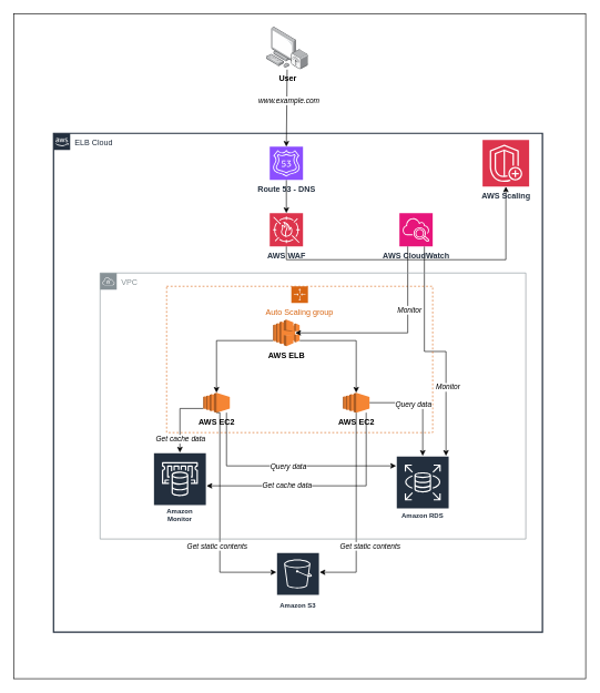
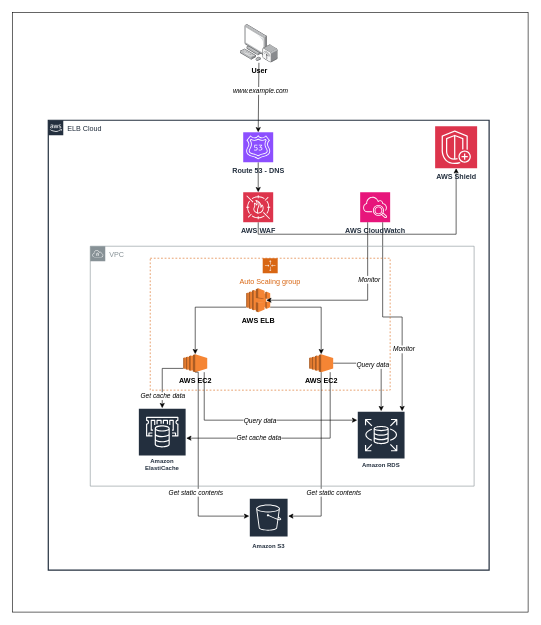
  <mxCell id="0" />
  <mxCell id="1" parent="0" />
  <mxCell id="2" value="ELB Cloud" style="points=[[0,0],[0.25,0],[0.5,0],[0.75,0],[1,0],[1,0.25],[1,0.5],[1,0.75],[1,1],[0.75,1],[0.5,1],[0.25,1],[0,1],[0,0.75],[0,0.5],[0,0.25]];outlineConnect=0;gradientColor=none;html=1;whiteSpace=wrap;fontSize=12;fontStyle=0;container=1;pointerEvents=0;collapsible=0;recursiveResize=0;shape=mxgraph.aws4.group;grIcon=mxgraph.aws4.group_aws_cloud_alt;strokeColor=#232F3E;fillColor=none;verticalAlign=top;align=left;spacingLeft=30;fontColor=#232F3E;dashed=0;strokeWidth=2;" vertex="1" parent="1"><mxGeometry x="80" y="200" width="735" height="750" as="geometry" /></mxCell>
  <mxCell id="3" style="edgeStyle=orthogonalEdgeStyle;rounded=0;orthogonalLoop=1;jettySize=auto;html=1;exitX=0.5;exitY=1;exitDx=0;exitDy=0;exitPerimeter=0;" edge="1" parent="2" source="4" target="6"><mxGeometry relative="1" as="geometry" /></mxCell>
  <mxCell id="4" value="&lt;b&gt;Route 53 - DNS&lt;/b&gt;" style="sketch=0;points=[[0,0,0],[0.25,0,0],[0.5,0,0],[0.75,0,0],[1,0,0],[0,1,0],[0.25,1,0],[0.5,1,0],[0.75,1,0],[1,1,0],[0,0.25,0],[0,0.5,0],[0,0.75,0],[1,0.25,0],[1,0.5,0],[1,0.75,0]];outlineConnect=0;fontColor=#232F3E;fillColor=#8C4FFF;strokeColor=#ffffff;dashed=0;verticalLabelPosition=bottom;verticalAlign=top;align=center;html=1;fontSize=12;fontStyle=0;aspect=fixed;shape=mxgraph.aws4.resourceIcon;resIcon=mxgraph.aws4.route_53;" vertex="1" parent="2"><mxGeometry x="325" y="20" width="50" height="50" as="geometry" /></mxCell>
  <mxCell id="5" style="edgeStyle=orthogonalEdgeStyle;rounded=0;orthogonalLoop=1;jettySize=auto;html=1;exitX=0.5;exitY=1;exitDx=0;exitDy=0;exitPerimeter=0;" edge="1" parent="2" source="6" target="7"><mxGeometry relative="1" as="geometry" /></mxCell>
  <mxCell id="6" value="&lt;b&gt;AWS WAF&lt;/b&gt;" style="sketch=0;points=[[0,0,0],[0.25,0,0],[0.5,0,0],[0.75,0,0],[1,0,0],[0,1,0],[0.25,1,0],[0.5,1,0],[0.75,1,0],[1,1,0],[0,0.25,0],[0,0.5,0],[0,0.75,0],[1,0.25,0],[1,0.5,0],[1,0.75,0]];outlineConnect=0;fontColor=#232F3E;fillColor=#DD344C;strokeColor=#ffffff;dashed=0;verticalLabelPosition=bottom;verticalAlign=top;align=center;html=1;fontSize=12;fontStyle=0;aspect=fixed;shape=mxgraph.aws4.resourceIcon;resIcon=mxgraph.aws4.waf;" vertex="1" parent="2"><mxGeometry x="325" y="120" width="50" height="50" as="geometry" /></mxCell>
- <mxCell id="7" value="AWS Scaling" style="sketch=0;points=[[0,0,0],[0.25,0,0],[0.5,0,0],[0.75,0,0],[1,0,0],[0,1,0],[0.25,1,0],[0.5,1,0],[0.75,1,0],[1,1,0],[0,0.25,0],[0,0.5,0],[0,0.75,0],[1,0.25,0],[1,0.5,0],[1,0.75,0]];outlineConnect=0;fontColor=#232F3E;fillColor=#DD344C;strokeColor=#ffffff;dashed=0;verticalLabelPosition=bottom;verticalAlign=top;align=center;html=1;fontSize=12;fontStyle=1;aspect=fixed;shape=mxgraph.aws4.resourceIcon;resIcon=mxgraph.aws4.shield;" vertex="1" parent="2"><mxGeometry x="645" y="10" width="70" height="70" as="geometry" /></mxCell>
+ <mxCell id="7" value="AWS Shield" style="sketch=0;points=[[0,0,0],[0.25,0,0],[0.5,0,0],[0.75,0,0],[1,0,0],[0,1,0],[0.25,1,0],[0.5,1,0],[0.75,1,0],[1,1,0],[0,0.25,0],[0,0.5,0],[0,0.75,0],[1,0.25,0],[1,0.5,0],[1,0.75,0]];outlineConnect=0;fontColor=#232F3E;fillColor=#DD344C;strokeColor=#ffffff;dashed=0;verticalLabelPosition=bottom;verticalAlign=top;align=center;html=1;fontSize=12;fontStyle=1;aspect=fixed;shape=mxgraph.aws4.resourceIcon;resIcon=mxgraph.aws4.shield;" vertex="1" parent="2"><mxGeometry x="645" y="10" width="70" height="70" as="geometry" /></mxCell>
  <mxCell id="8" value="Amazon S3" style="sketch=0;outlineConnect=0;fontColor=#232F3E;gradientColor=none;strokeColor=#ffffff;fillColor=#232F3E;dashed=0;verticalLabelPosition=middle;verticalAlign=bottom;align=center;html=1;whiteSpace=wrap;fontSize=10;fontStyle=1;spacing=3;shape=mxgraph.aws4.productIcon;prIcon=mxgraph.aws4.s3;" vertex="1" parent="2"><mxGeometry x="335" y="630" width="65" height="90" as="geometry" /></mxCell>
  <mxCell id="9" style="edgeStyle=orthogonalEdgeStyle;rounded=0;orthogonalLoop=1;jettySize=auto;html=1;exitX=0.75;exitY=1;exitDx=0;exitDy=0;exitPerimeter=0;" edge="1" parent="2" source="11" target="12"><mxGeometry relative="1" as="geometry"><Array as="points"><mxPoint x="558" y="328" /><mxPoint x="590" y="328" /></Array></mxGeometry></mxCell>
  <mxCell id="10" value="Monitor" style="edgeLabel;html=1;align=center;verticalAlign=middle;resizable=0;points=[];fontStyle=2" vertex="1" connectable="0" parent="9"><mxGeometry x="0.407" y="2" relative="1" as="geometry"><mxPoint as="offset" /></mxGeometry></mxCell>
  <mxCell id="11" value="&lt;b&gt;AWS CloudWatch&lt;/b&gt;" style="sketch=0;points=[[0,0,0],[0.25,0,0],[0.5,0,0],[0.75,0,0],[1,0,0],[0,1,0],[0.25,1,0],[0.5,1,0],[0.75,1,0],[1,1,0],[0,0.25,0],[0,0.5,0],[0,0.75,0],[1,0.25,0],[1,0.5,0],[1,0.75,0]];points=[[0,0,0],[0.25,0,0],[0.5,0,0],[0.75,0,0],[1,0,0],[0,1,0],[0.25,1,0],[0.5,1,0],[0.75,1,0],[1,1,0],[0,0.25,0],[0,0.5,0],[0,0.75,0],[1,0.25,0],[1,0.5,0],[1,0.75,0]];outlineConnect=0;fontColor=#232F3E;fillColor=#E7157B;strokeColor=#ffffff;dashed=0;verticalLabelPosition=bottom;verticalAlign=top;align=center;html=1;fontSize=12;fontStyle=0;aspect=fixed;shape=mxgraph.aws4.resourceIcon;resIcon=mxgraph.aws4.cloudwatch_2;" vertex="1" parent="2"><mxGeometry x="520" y="120" width="50" height="50" as="geometry" /></mxCell>
  <mxCell id="12" value="Amazon RDS" style="sketch=0;outlineConnect=0;fontColor=#232F3E;gradientColor=none;strokeColor=#ffffff;fillColor=#232F3E;dashed=0;verticalLabelPosition=middle;verticalAlign=bottom;align=center;html=1;whiteSpace=wrap;fontSize=10;fontStyle=1;spacing=3;shape=mxgraph.aws4.productIcon;prIcon=mxgraph.aws4.rds;" vertex="1" parent="2"><mxGeometry x="515" y="485" width="80" height="100" as="geometry" /></mxCell>
- <mxCell id="13" value="Amazon Monitor" style="sketch=0;outlineConnect=0;fontColor=#232F3E;gradientColor=none;strokeColor=#ffffff;fillColor=#232F3E;dashed=0;verticalLabelPosition=middle;verticalAlign=bottom;align=center;html=1;whiteSpace=wrap;fontSize=10;fontStyle=1;spacing=3;shape=mxgraph.aws4.productIcon;prIcon=mxgraph.aws4.elasticache;" vertex="1" parent="2"><mxGeometry x="150" y="480" width="80" height="110" as="geometry" /></mxCell>
+ <mxCell id="13" value="Amazon ElastiCache" style="sketch=0;outlineConnect=0;fontColor=#232F3E;gradientColor=none;strokeColor=#ffffff;fillColor=#232F3E;dashed=0;verticalLabelPosition=middle;verticalAlign=bottom;align=center;html=1;whiteSpace=wrap;fontSize=10;fontStyle=1;spacing=3;shape=mxgraph.aws4.productIcon;prIcon=mxgraph.aws4.elasticache;" vertex="1" parent="2"><mxGeometry x="150" y="480" width="80" height="110" as="geometry" /></mxCell>
  <mxCell id="14" value="Auto Scaling group" style="points=[[0,0],[0.25,0],[0.5,0],[0.75,0],[1,0],[1,0.25],[1,0.5],[1,0.75],[1,1],[0.75,1],[0.5,1],[0.25,1],[0,1],[0,0.75],[0,0.5],[0,0.25]];outlineConnect=0;gradientColor=none;html=1;whiteSpace=wrap;fontSize=12;fontStyle=0;container=1;pointerEvents=0;collapsible=0;recursiveResize=0;shape=mxgraph.aws4.groupCenter;grIcon=mxgraph.aws4.group_auto_scaling_group;grStroke=1;strokeColor=#D86613;fillColor=none;verticalAlign=top;align=center;fontColor=#D86613;dashed=1;spacingTop=25;" vertex="1" parent="2"><mxGeometry x="170" y="230" width="400" height="220" as="geometry" /></mxCell>
  <mxCell id="15" value="AWS EC2" style="outlineConnect=0;dashed=0;verticalLabelPosition=bottom;verticalAlign=top;align=center;html=1;shape=mxgraph.aws3.ec2;fillColor=#F58534;gradientColor=none;fontStyle=1" vertex="1" parent="14"><mxGeometry x="55" y="160" width="40" height="30" as="geometry" /></mxCell>
  <mxCell id="16" value="AWS EC2" style="outlineConnect=0;dashed=0;verticalLabelPosition=bottom;verticalAlign=top;align=center;html=1;shape=mxgraph.aws3.ec2;fillColor=#F58534;gradientColor=none;fontStyle=1" vertex="1" parent="14"><mxGeometry x="265" y="160" width="40" height="30" as="geometry" /></mxCell>
  <mxCell id="17" style="edgeStyle=orthogonalEdgeStyle;rounded=0;orthogonalLoop=1;jettySize=auto;html=1;exitX=0;exitY=0.79;exitDx=0;exitDy=0;exitPerimeter=0;" edge="1" parent="14" source="19" target="15"><mxGeometry relative="1" as="geometry" /></mxCell>
  <mxCell id="18" style="edgeStyle=orthogonalEdgeStyle;rounded=0;orthogonalLoop=1;jettySize=auto;html=1;exitX=1;exitY=0.79;exitDx=0;exitDy=0;exitPerimeter=0;" edge="1" parent="14" source="19" target="16"><mxGeometry relative="1" as="geometry" /></mxCell>
  <mxCell id="19" value="&lt;b&gt;AWS ELB&lt;/b&gt;" style="outlineConnect=0;dashed=0;verticalLabelPosition=bottom;verticalAlign=top;align=center;html=1;shape=mxgraph.aws3.elastic_load_balancing;fillColor=#F58534;gradientColor=none;" vertex="1" parent="14"><mxGeometry x="160" y="50" width="40" height="40" as="geometry" /></mxCell>
  <mxCell id="20" style="edgeStyle=orthogonalEdgeStyle;rounded=0;orthogonalLoop=1;jettySize=auto;html=1;exitX=0;exitY=0.79;exitDx=0;exitDy=0;exitPerimeter=0;" edge="1" parent="2" source="15" target="13"><mxGeometry relative="1" as="geometry" /></mxCell>
  <mxCell id="21" value="&lt;i&gt;Get cache data&lt;/i&gt;" style="edgeLabel;html=1;align=center;verticalAlign=middle;resizable=0;points=[];" vertex="1" connectable="0" parent="20"><mxGeometry x="0.112" y="-2" relative="1" as="geometry"><mxPoint x="2" y="25" as="offset" /></mxGeometry></mxCell>
  <mxCell id="22" style="edgeStyle=orthogonalEdgeStyle;rounded=0;orthogonalLoop=1;jettySize=auto;html=1;" edge="1" parent="2" source="15" target="12"><mxGeometry relative="1" as="geometry"><Array as="points"><mxPoint x="260" y="500" /></Array></mxGeometry></mxCell>
  <mxCell id="23" value="&lt;i&gt;Query data&lt;/i&gt;" style="edgeLabel;html=1;align=center;verticalAlign=middle;resizable=0;points=[];" vertex="1" connectable="0" parent="22"><mxGeometry x="0.027" y="-1" relative="1" as="geometry"><mxPoint as="offset" /></mxGeometry></mxCell>
  <mxCell id="24" style="edgeStyle=orthogonalEdgeStyle;rounded=0;orthogonalLoop=1;jettySize=auto;html=1;" edge="1" parent="2" source="16" target="13"><mxGeometry relative="1" as="geometry"><Array as="points"><mxPoint x="470" y="530" /></Array></mxGeometry></mxCell>
  <mxCell id="25" value="&lt;i&gt;Get cache data&lt;/i&gt;" style="edgeLabel;html=1;align=center;verticalAlign=middle;resizable=0;points=[];" vertex="1" connectable="0" parent="24"><mxGeometry x="0.314" y="-2" relative="1" as="geometry"><mxPoint as="offset" /></mxGeometry></mxCell>
  <mxCell id="26" style="edgeStyle=orthogonalEdgeStyle;rounded=0;orthogonalLoop=1;jettySize=auto;html=1;exitX=1;exitY=0.5;exitDx=0;exitDy=0;exitPerimeter=0;" edge="1" parent="2" source="16" target="12"><mxGeometry relative="1" as="geometry" /></mxCell>
  <mxCell id="27" value="&lt;i&gt;Query data&lt;/i&gt;" style="edgeLabel;html=1;align=center;verticalAlign=middle;resizable=0;points=[];" vertex="1" connectable="0" parent="26"><mxGeometry x="-0.188" y="-2" relative="1" as="geometry"><mxPoint as="offset" /></mxGeometry></mxCell>
  <mxCell id="28" style="edgeStyle=orthogonalEdgeStyle;rounded=0;orthogonalLoop=1;jettySize=auto;html=1;exitX=0.5;exitY=1;exitDx=0;exitDy=0;exitPerimeter=0;" edge="1" parent="2" source="15" target="8"><mxGeometry relative="1" as="geometry"><Array as="points"><mxPoint x="250" y="420" /><mxPoint x="250" y="660" /></Array></mxGeometry></mxCell>
  <mxCell id="29" value="&lt;i style=&quot;border-color: var(--border-color);&quot;&gt;Get static contents&lt;/i&gt;" style="edgeLabel;html=1;align=center;verticalAlign=middle;resizable=0;points=[];" vertex="1" connectable="0" parent="28"><mxGeometry x="0.018" y="4" relative="1" as="geometry"><mxPoint x="-9" y="37" as="offset" /></mxGeometry></mxCell>
  <mxCell id="30" style="edgeStyle=orthogonalEdgeStyle;rounded=0;orthogonalLoop=1;jettySize=auto;html=1;exitX=0.5;exitY=1;exitDx=0;exitDy=0;exitPerimeter=0;" edge="1" parent="2" source="16" target="8"><mxGeometry relative="1" as="geometry"><Array as="points"><mxPoint x="455" y="660" /></Array></mxGeometry></mxCell>
  <mxCell id="31" value="&lt;i&gt;Get static contents&lt;/i&gt;" style="edgeLabel;html=1;align=center;verticalAlign=middle;resizable=0;points=[];" vertex="1" connectable="0" parent="30"><mxGeometry x="0.064" y="3" relative="1" as="geometry"><mxPoint x="17" y="43" as="offset" /></mxGeometry></mxCell>
  <mxCell id="32" style="edgeStyle=orthogonalEdgeStyle;rounded=0;orthogonalLoop=1;jettySize=auto;html=1;exitX=0.5;exitY=1;exitDx=0;exitDy=0;exitPerimeter=0;" edge="1" parent="2" source="6" target="6"><mxGeometry relative="1" as="geometry" /></mxCell>
  <mxCell id="33" style="edgeStyle=orthogonalEdgeStyle;rounded=0;orthogonalLoop=1;jettySize=auto;html=1;exitX=0.25;exitY=1;exitDx=0;exitDy=0;exitPerimeter=0;entryX=0.835;entryY=0.5;entryDx=0;entryDy=0;entryPerimeter=0;" edge="1" parent="2" source="11" target="19"><mxGeometry relative="1" as="geometry"><Array as="points"><mxPoint x="533" y="300" /></Array></mxGeometry></mxCell>
  <mxCell id="34" value="&lt;i&gt;Monitor&lt;/i&gt;" style="edgeLabel;html=1;align=center;verticalAlign=middle;resizable=0;points=[];" vertex="1" connectable="0" parent="33"><mxGeometry x="-0.365" y="2" relative="1" as="geometry"><mxPoint as="offset" /></mxGeometry></mxCell>
  <mxCell id="35" value="VPC" style="sketch=0;outlineConnect=0;gradientColor=none;html=1;whiteSpace=wrap;fontSize=12;fontStyle=0;shape=mxgraph.aws4.group;grIcon=mxgraph.aws4.group_vpc;strokeColor=#879196;fillColor=none;verticalAlign=top;align=left;spacingLeft=30;fontColor=#879196;dashed=0;" vertex="1" parent="2"><mxGeometry x="70" y="210" width="640" height="400" as="geometry" /></mxCell>
  <mxCell id="36" value="&lt;b&gt;User&lt;/b&gt;" style="image;points=[];aspect=fixed;html=1;align=center;shadow=0;dashed=0;image=img/lib/allied_telesis/computer_and_terminals/Personal_Computer_Wireless.svg;" vertex="1" parent="1"><mxGeometry x="400" y="40" width="63" height="64.2" as="geometry" /></mxCell>
  <mxCell id="37" value="" style="endArrow=classic;html=1;rounded=0;entryX=0.5;entryY=0;entryDx=0;entryDy=0;entryPerimeter=0;" edge="1" parent="1" source="36" target="4"><mxGeometry width="50" height="50" relative="1" as="geometry"><mxPoint x="210" y="220" as="sourcePoint" /><mxPoint x="260" y="170" as="targetPoint" /></mxGeometry></mxCell>
  <mxCell id="38" value="&lt;i&gt;www.example.com&lt;/i&gt;" style="edgeLabel;html=1;align=center;verticalAlign=middle;resizable=0;points=[];" vertex="1" connectable="0" parent="37"><mxGeometry x="-0.209" y="3" relative="1" as="geometry"><mxPoint as="offset" /></mxGeometry></mxCell>
  <mxCell id="39" value="" style="rounded=0;whiteSpace=wrap;html=1;fillColor=none;" vertex="1" parent="1"><mxGeometry x="20" y="20" width="860" height="1000" as="geometry" /></mxCell>
